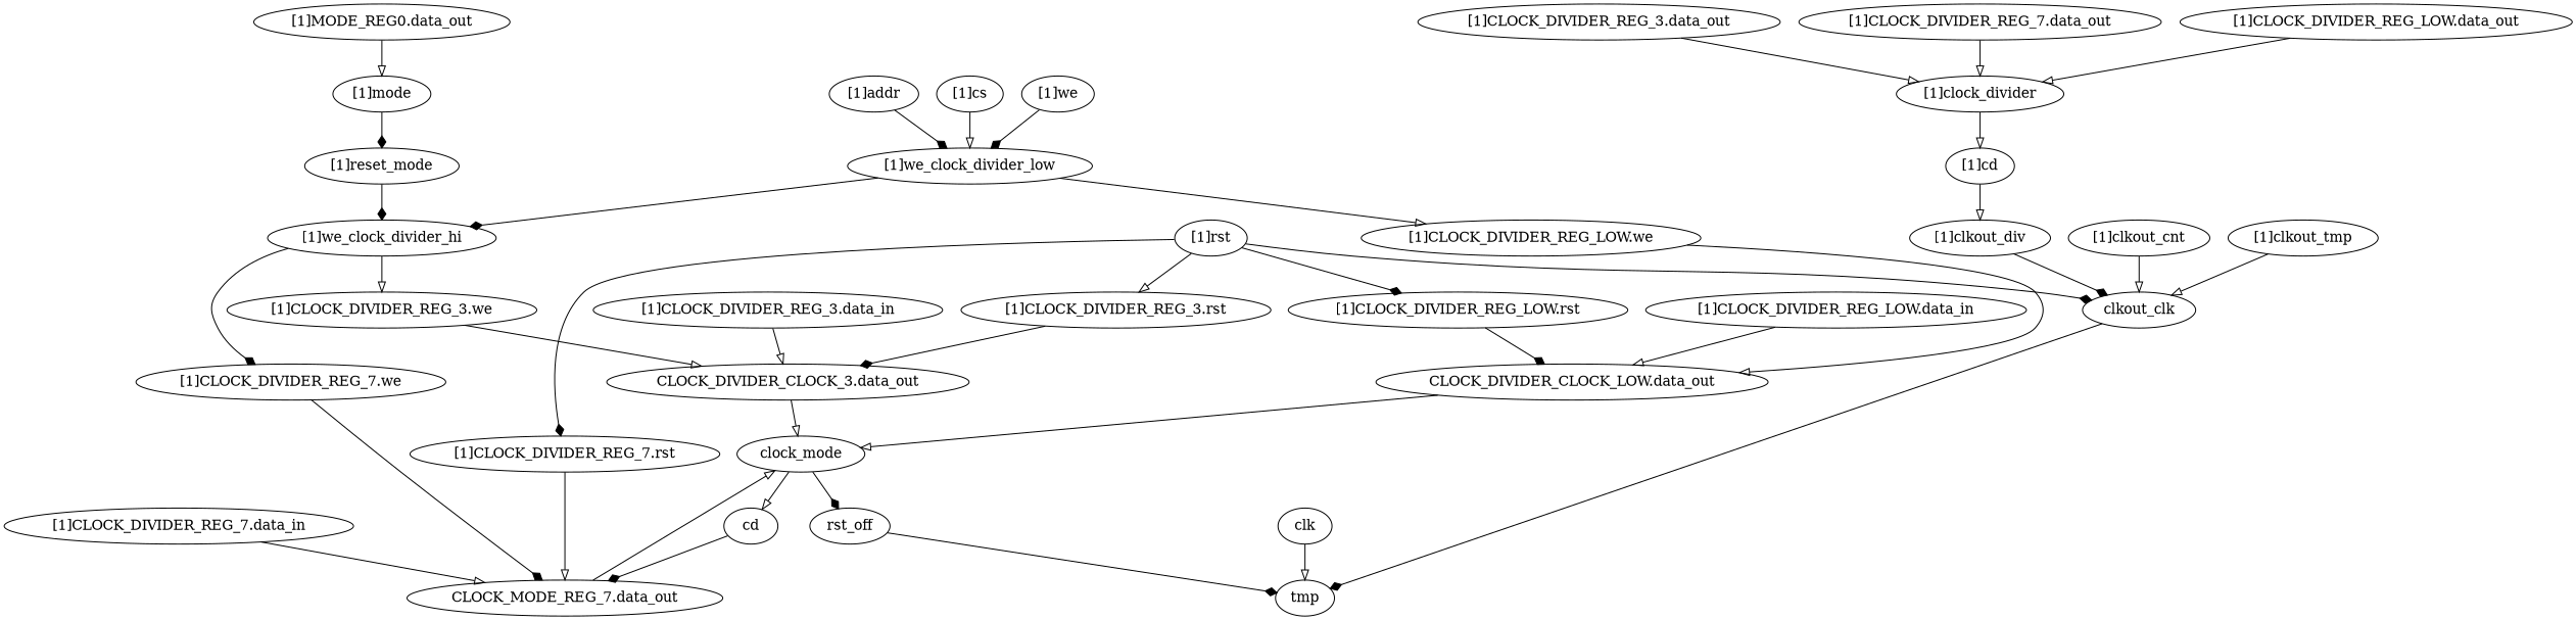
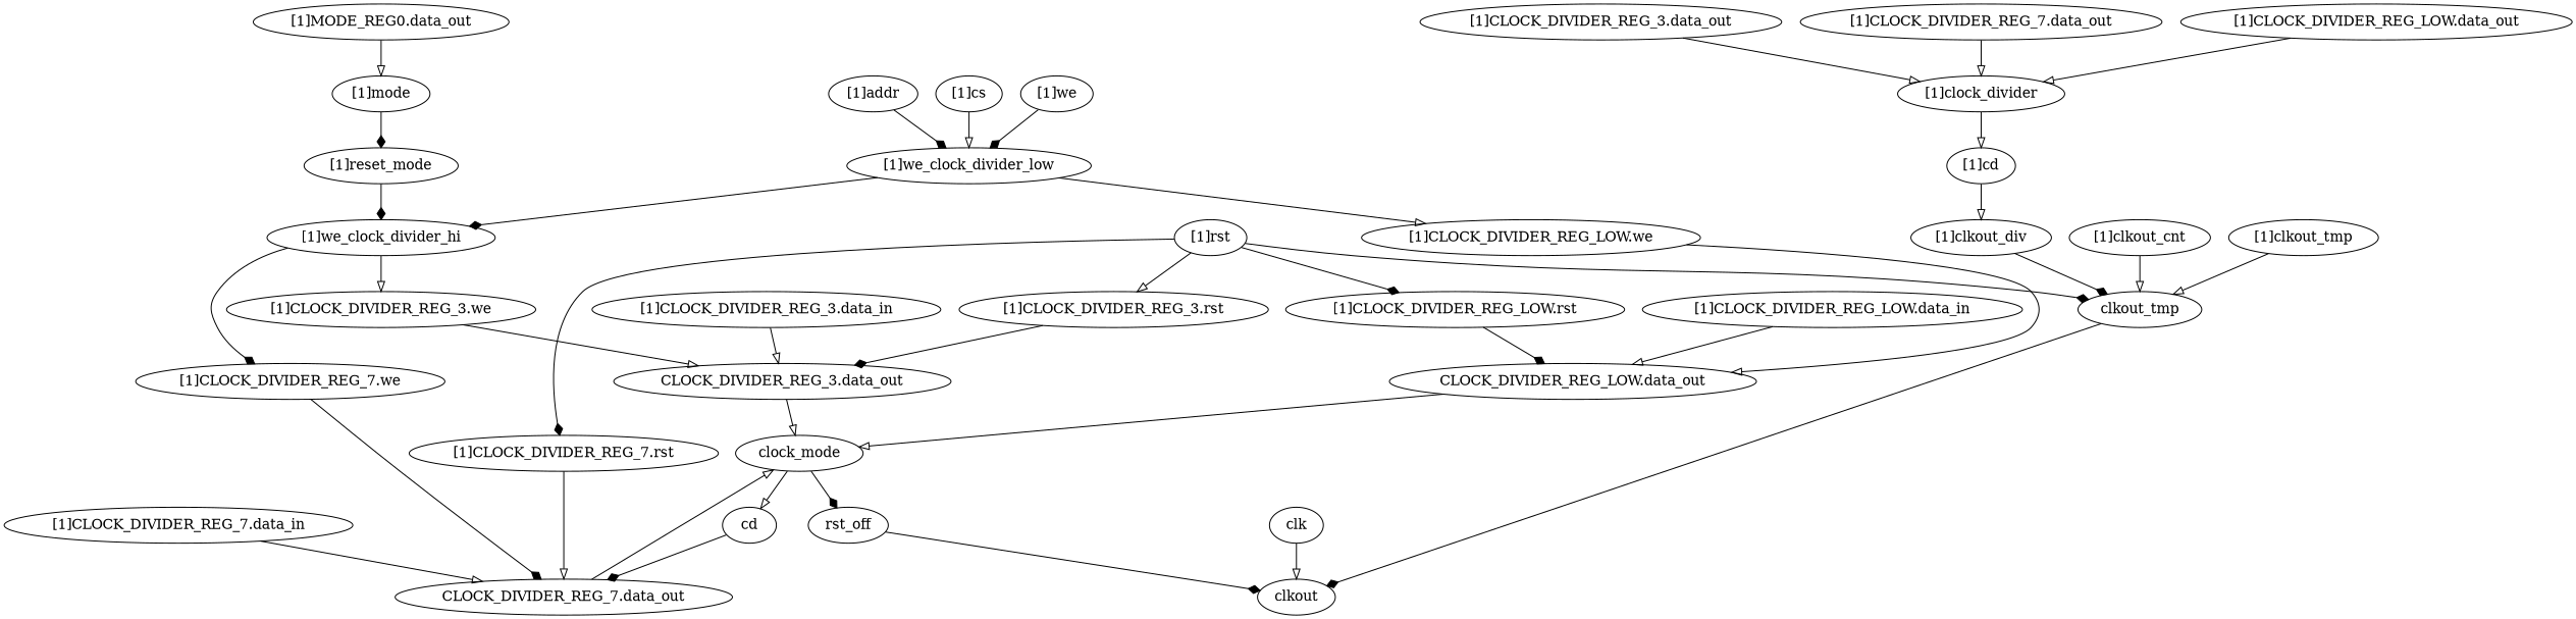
  strict digraph {
    node [complexity=8 importance=0.0314134859468 rank=0.00209423239645]
    edge [arrowhead=onormal]
    "[1]rst" [importance=0.0487465220798 rank=0.00609331525998]
    "[1]CLOCK_DIVIDER_REG_LOW.rst" [importance=0.0466904064399 rank=0.00583630080499]
-   clkout_tmp [complexity=5 importance=0.00880173392282 rank=0.00176034678456 label=clkout_clk]
+   clkout_tmp [complexity=5 importance=0.00880173392282 rank=0.00176034678456]
    "[1]CLOCK_DIVIDER_REG_7.rst" [importance=0.0468040850269 rank=0.00585051062836]
    "[1]CLOCK_DIVIDER_REG_3.rst" [importance=0.0468040850269 rank=0.00585051062836]
-   "CLOCK_DIVIDER_REG_LOW.data_out" [complexity=7 importance=0.0223656139991 rank=0.00319508771416 label="CLOCK_DIVIDER_CLOCK_LOW.data_out"]
-   clkout [complexity=0 importance=0.0046303821331 rank=0.0 label=tmp]
-   "CLOCK_DIVIDER_REG_7.data_out" [complexity=7 importance=0.0224224532926 rank=0.00320320761323 label="CLOCK_MODE_REG_7.data_out"]
-   "CLOCK_DIVIDER_REG_3.data_out" [complexity=7 importance=0.0224224532926 rank=0.00320320761323 label="CLOCK_DIVIDER_CLOCK_3.data_out"]
+   "CLOCK_DIVIDER_REG_LOW.data_out" [complexity=7 importance=0.0223656139991 rank=0.00319508771416]
+   clkout [complexity=0 importance=0.0046303821331 rank=0.0]
+   "CLOCK_DIVIDER_REG_7.data_out" [complexity=7 importance=0.0224224532926 rank=0.00320320761323]
+   "CLOCK_DIVIDER_REG_3.data_out" [complexity=7 importance=0.0224224532926 rank=0.00320320761323]
    n10 [complexity=7 importance=0.0172358858843 label=clock_mode rank=0.00246226941204]
    "[1]cs" [complexity=15]
    "[1]we_clock_divider_low" [complexity=11 importance=0.0294710488938 rank=0.00267918626307]
    "[1]CLOCK_DIVIDER_REG_LOW.we" [importance=0.0248122424367 rank=0.00310153030458]
    "[1]we_clock_divider_hi" [importance=0.0274538291374 rank=0.00343172864218]
    "[1]CLOCK_DIVIDER_REG_3.we" [importance=0.0249825640703 rank=0.00312282050879]
    "[1]CLOCK_DIVIDER_REG_7.we" [importance=0.0249825640703 rank=0.00312282050879]
    cd [complexity=5 importance=0.00754280863566 rank=0.00150856172713]
    n18 [complexity=5 importance=0.00754280863566 label=rst_off rank=0.00150856172713]
    "[1]clkout_div" [complexity=7 importance=0.0120389384378 rank=0.00171984834825]
    "[1]cd" [importance=0.0992239340048 rank=0.0124029917506]
    "[1]clkout_cnt" [complexity=7 importance=0.0137142092558 rank=0.00195917275083]
    "[1]reset_mode" [complexity=11 importance=0.0302624751562 rank=0.00275113410511]
    "[1]clkout_tmp" [importance=0.0129730857126 rank=0.00162163571407]
    "[1]CLOCK_DIVIDER_REG_LOW.data_out" [complexity=10 importance=0.114046739368 rank=0.0114046739368]
    "[1]clock_divider" [complexity=10 importance=0.108917011253 rank=0.0108917011253]
    "[1]MODE_REG0.data_out" [complexity=13 importance=0.0419579542882 rank=0.00322753494525]
    "[1]mode" [complexity=13 importance=0.0354558614659 rank=0.00272737395891]
    clk [complexity=5 importance=0.00657281918605 rank=0.00131456383721]
    "[1]CLOCK_DIVIDER_REG_3.data_in" [complexity=9 importance=0.0243926332183 rank=0.00271029257981]
    "[1]CLOCK_DIVIDER_REG_7.data_in" [complexity=9 importance=0.0243926332183 rank=0.00271029257981]
    "[1]CLOCK_DIVIDER_REG_LOW.data_in" [complexity=9 importance=0.0243357939248 rank=0.00270397710276]
    "[1]CLOCK_DIVIDER_REG_3.data_out" [complexity=10 importance=0.114103578662 rank=0.0114103578662]
    "[1]we" [complexity=15]
    "[1]addr" [complexity=15]
    "[1]CLOCK_DIVIDER_REG_7.data_out" [complexity=10 importance=0.114103578662 rank=0.0114103578662]
    "[1]rst" -> "[1]CLOCK_DIVIDER_REG_LOW.rst" [arrowhead=diamond]
    "[1]rst" -> clkout_tmp [arrowhead=diamond]
    "[1]rst" -> "[1]CLOCK_DIVIDER_REG_7.rst" [arrowhead=diamond]
    "[1]rst" -> "[1]CLOCK_DIVIDER_REG_3.rst"
    "[1]CLOCK_DIVIDER_REG_LOW.rst" -> "CLOCK_DIVIDER_REG_LOW.data_out" [arrowhead=diamond]
    clkout_tmp -> clkout [arrowhead=diamond]
    "[1]CLOCK_DIVIDER_REG_7.rst" -> "CLOCK_DIVIDER_REG_7.data_out"
    "[1]CLOCK_DIVIDER_REG_3.rst" -> "CLOCK_DIVIDER_REG_3.data_out" [arrowhead=diamond]
    "CLOCK_DIVIDER_REG_LOW.data_out" -> n10
    "CLOCK_DIVIDER_REG_7.data_out" -> n10
    "CLOCK_DIVIDER_REG_3.data_out" -> n10
    n10 -> cd
    n10 -> n18 [arrowhead=diamond]
    "[1]cs" -> "[1]we_clock_divider_low"
    "[1]we_clock_divider_low" -> "[1]CLOCK_DIVIDER_REG_LOW.we"
    "[1]we_clock_divider_low" -> "[1]we_clock_divider_hi" [arrowhead=diamond]
    "[1]CLOCK_DIVIDER_REG_LOW.we" -> "CLOCK_DIVIDER_REG_LOW.data_out"
    "[1]we_clock_divider_hi" -> "[1]CLOCK_DIVIDER_REG_3.we"
    "[1]we_clock_divider_hi" -> "[1]CLOCK_DIVIDER_REG_7.we" [arrowhead=diamond]
    "[1]CLOCK_DIVIDER_REG_3.we" -> "CLOCK_DIVIDER_REG_3.data_out"
    "[1]CLOCK_DIVIDER_REG_7.we" -> "CLOCK_DIVIDER_REG_7.data_out" [arrowhead=diamond]
    cd -> "CLOCK_DIVIDER_REG_7.data_out" [arrowhead=diamond]
    n18 -> clkout [arrowhead=diamond]
    "[1]clkout_div" -> clkout_tmp [arrowhead=diamond]
    "[1]cd" -> "[1]clkout_div"
    "[1]clkout_cnt" -> clkout_tmp
    "[1]reset_mode" -> "[1]we_clock_divider_hi" [arrowhead=diamond]
    "[1]clkout_tmp" -> clkout_tmp
    "[1]CLOCK_DIVIDER_REG_LOW.data_out" -> "[1]clock_divider"
    "[1]clock_divider" -> "[1]cd"
    "[1]MODE_REG0.data_out" -> "[1]mode"
    "[1]mode" -> "[1]reset_mode" [arrowhead=diamond]
    clk -> clkout
    "[1]CLOCK_DIVIDER_REG_3.data_in" -> "CLOCK_DIVIDER_REG_3.data_out"
    "[1]CLOCK_DIVIDER_REG_7.data_in" -> "CLOCK_DIVIDER_REG_7.data_out"
    "[1]CLOCK_DIVIDER_REG_LOW.data_in" -> "CLOCK_DIVIDER_REG_LOW.data_out"
    "[1]CLOCK_DIVIDER_REG_3.data_out" -> "[1]clock_divider"
    "[1]we" -> "[1]we_clock_divider_low" [arrowhead=diamond]
    "[1]addr" -> "[1]we_clock_divider_low" [arrowhead=diamond]
    "[1]CLOCK_DIVIDER_REG_7.data_out" -> "[1]clock_divider"
  }
